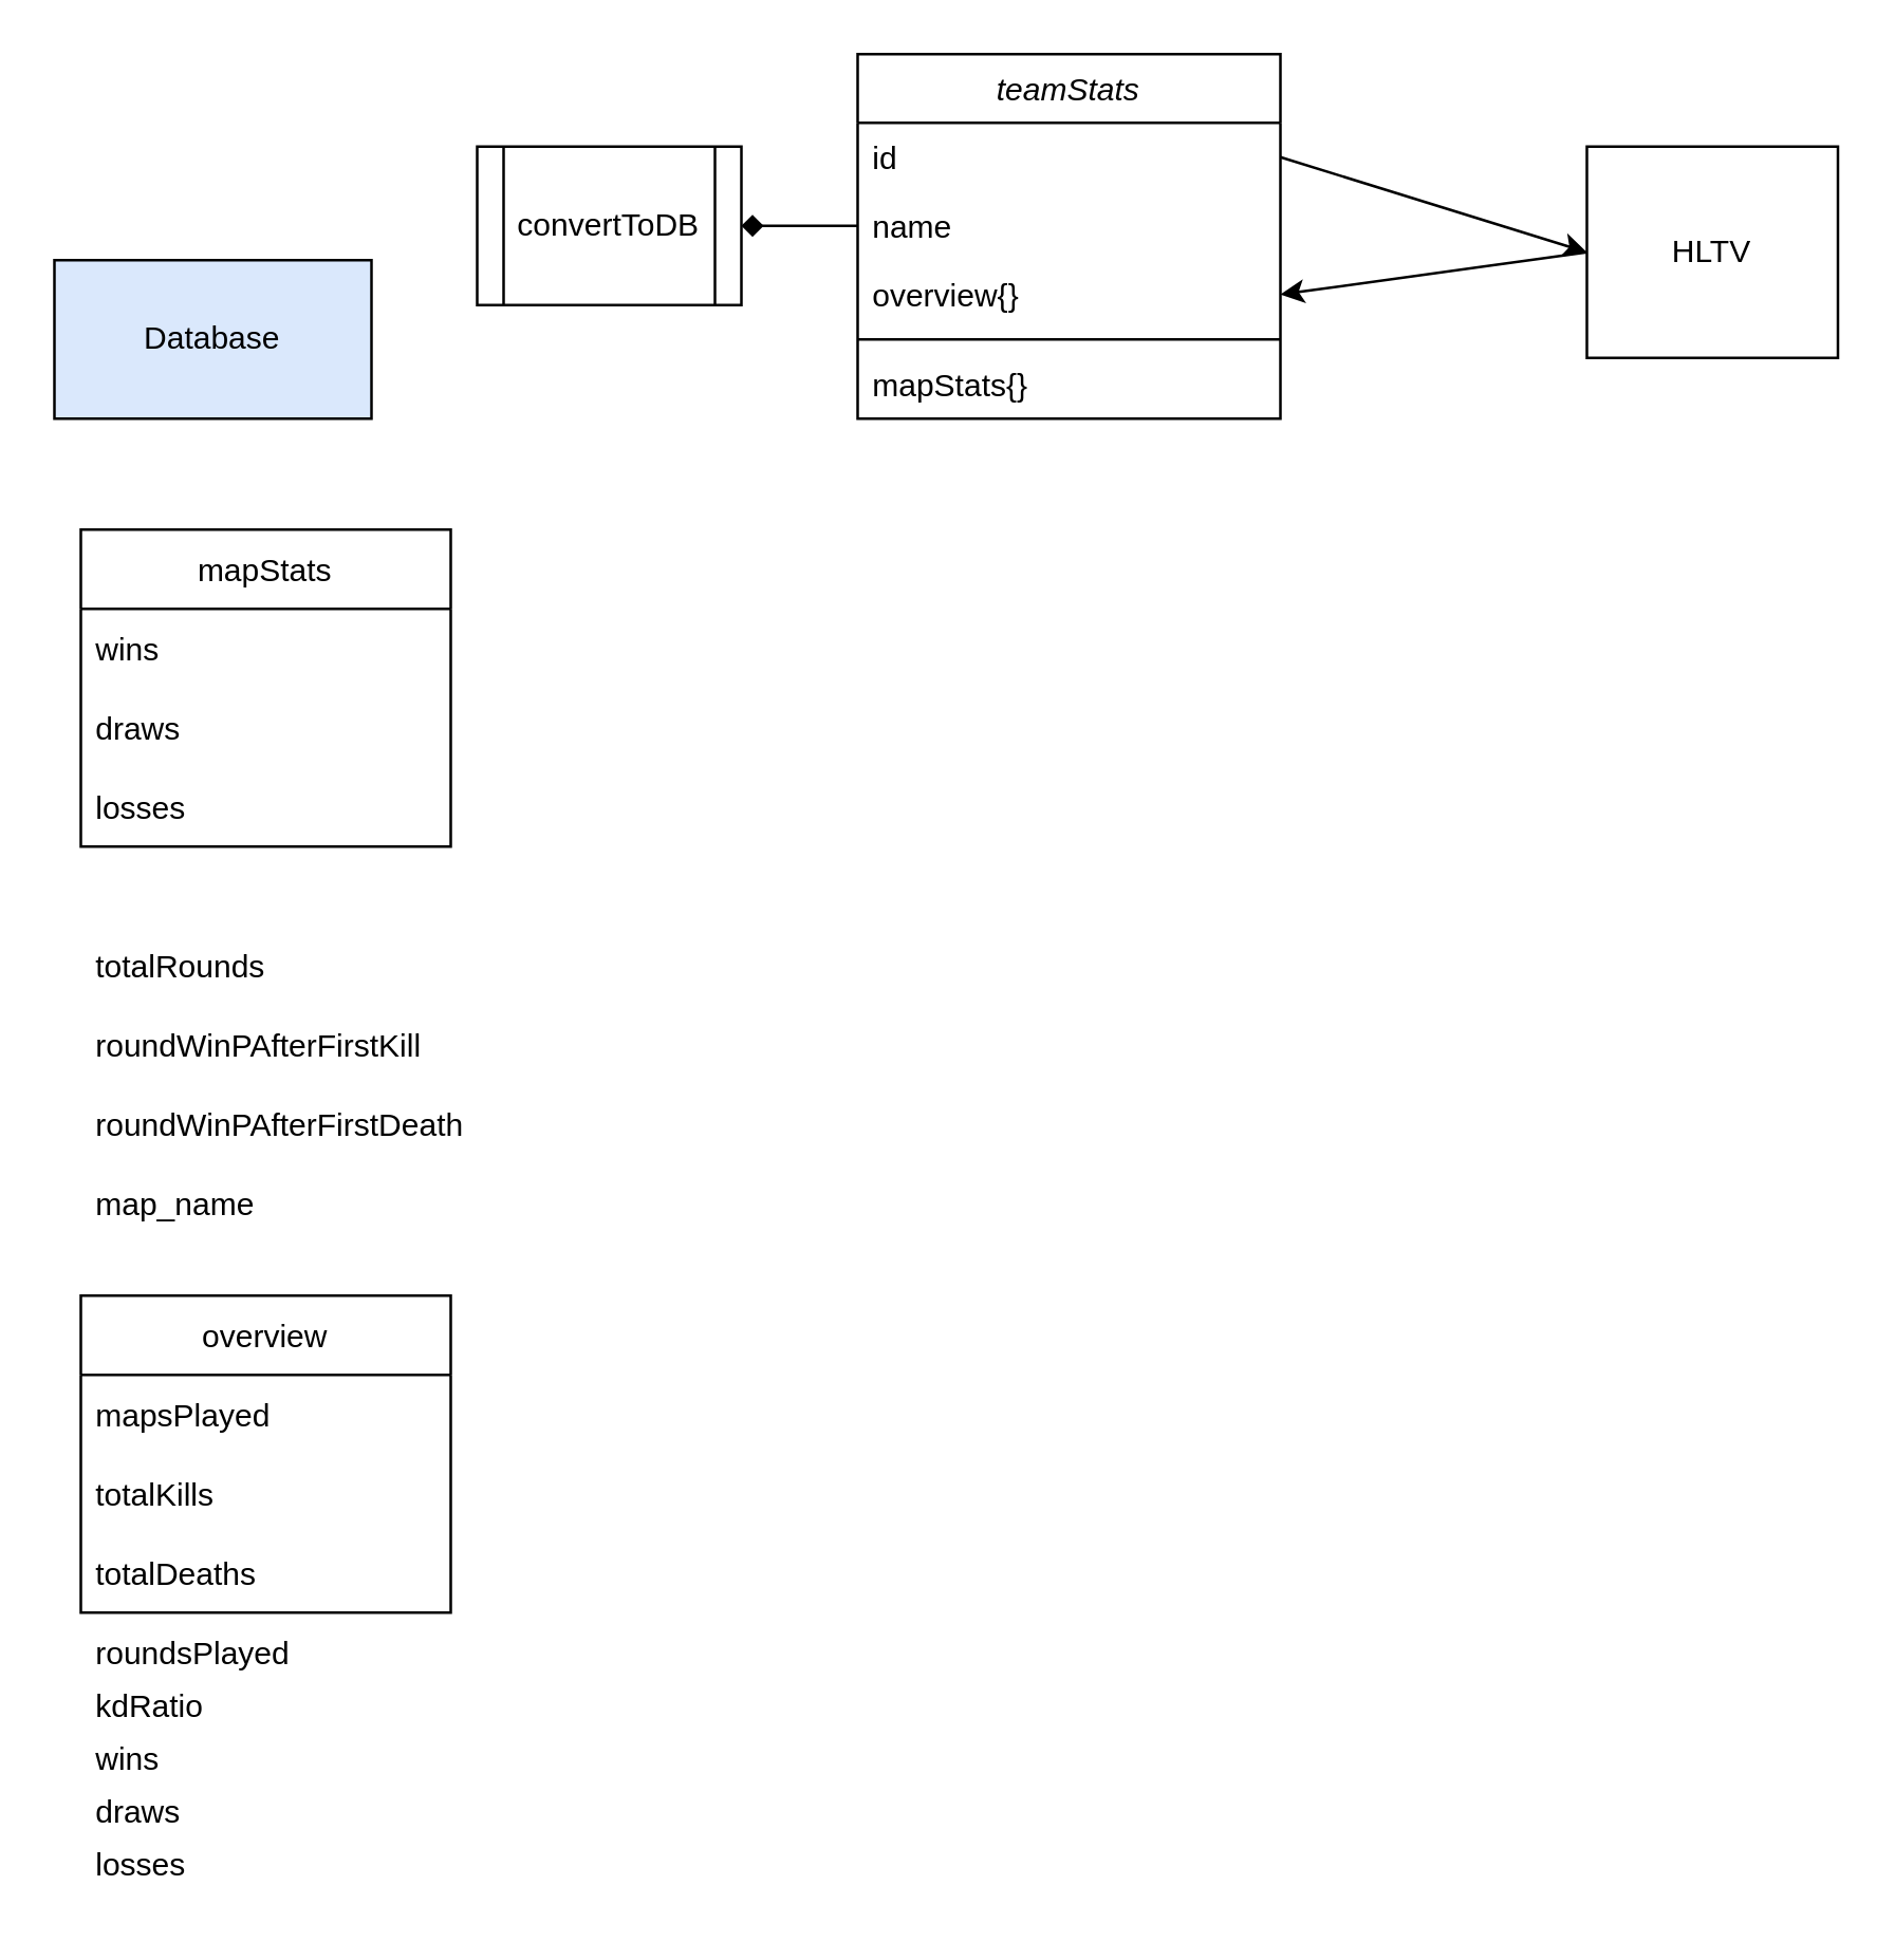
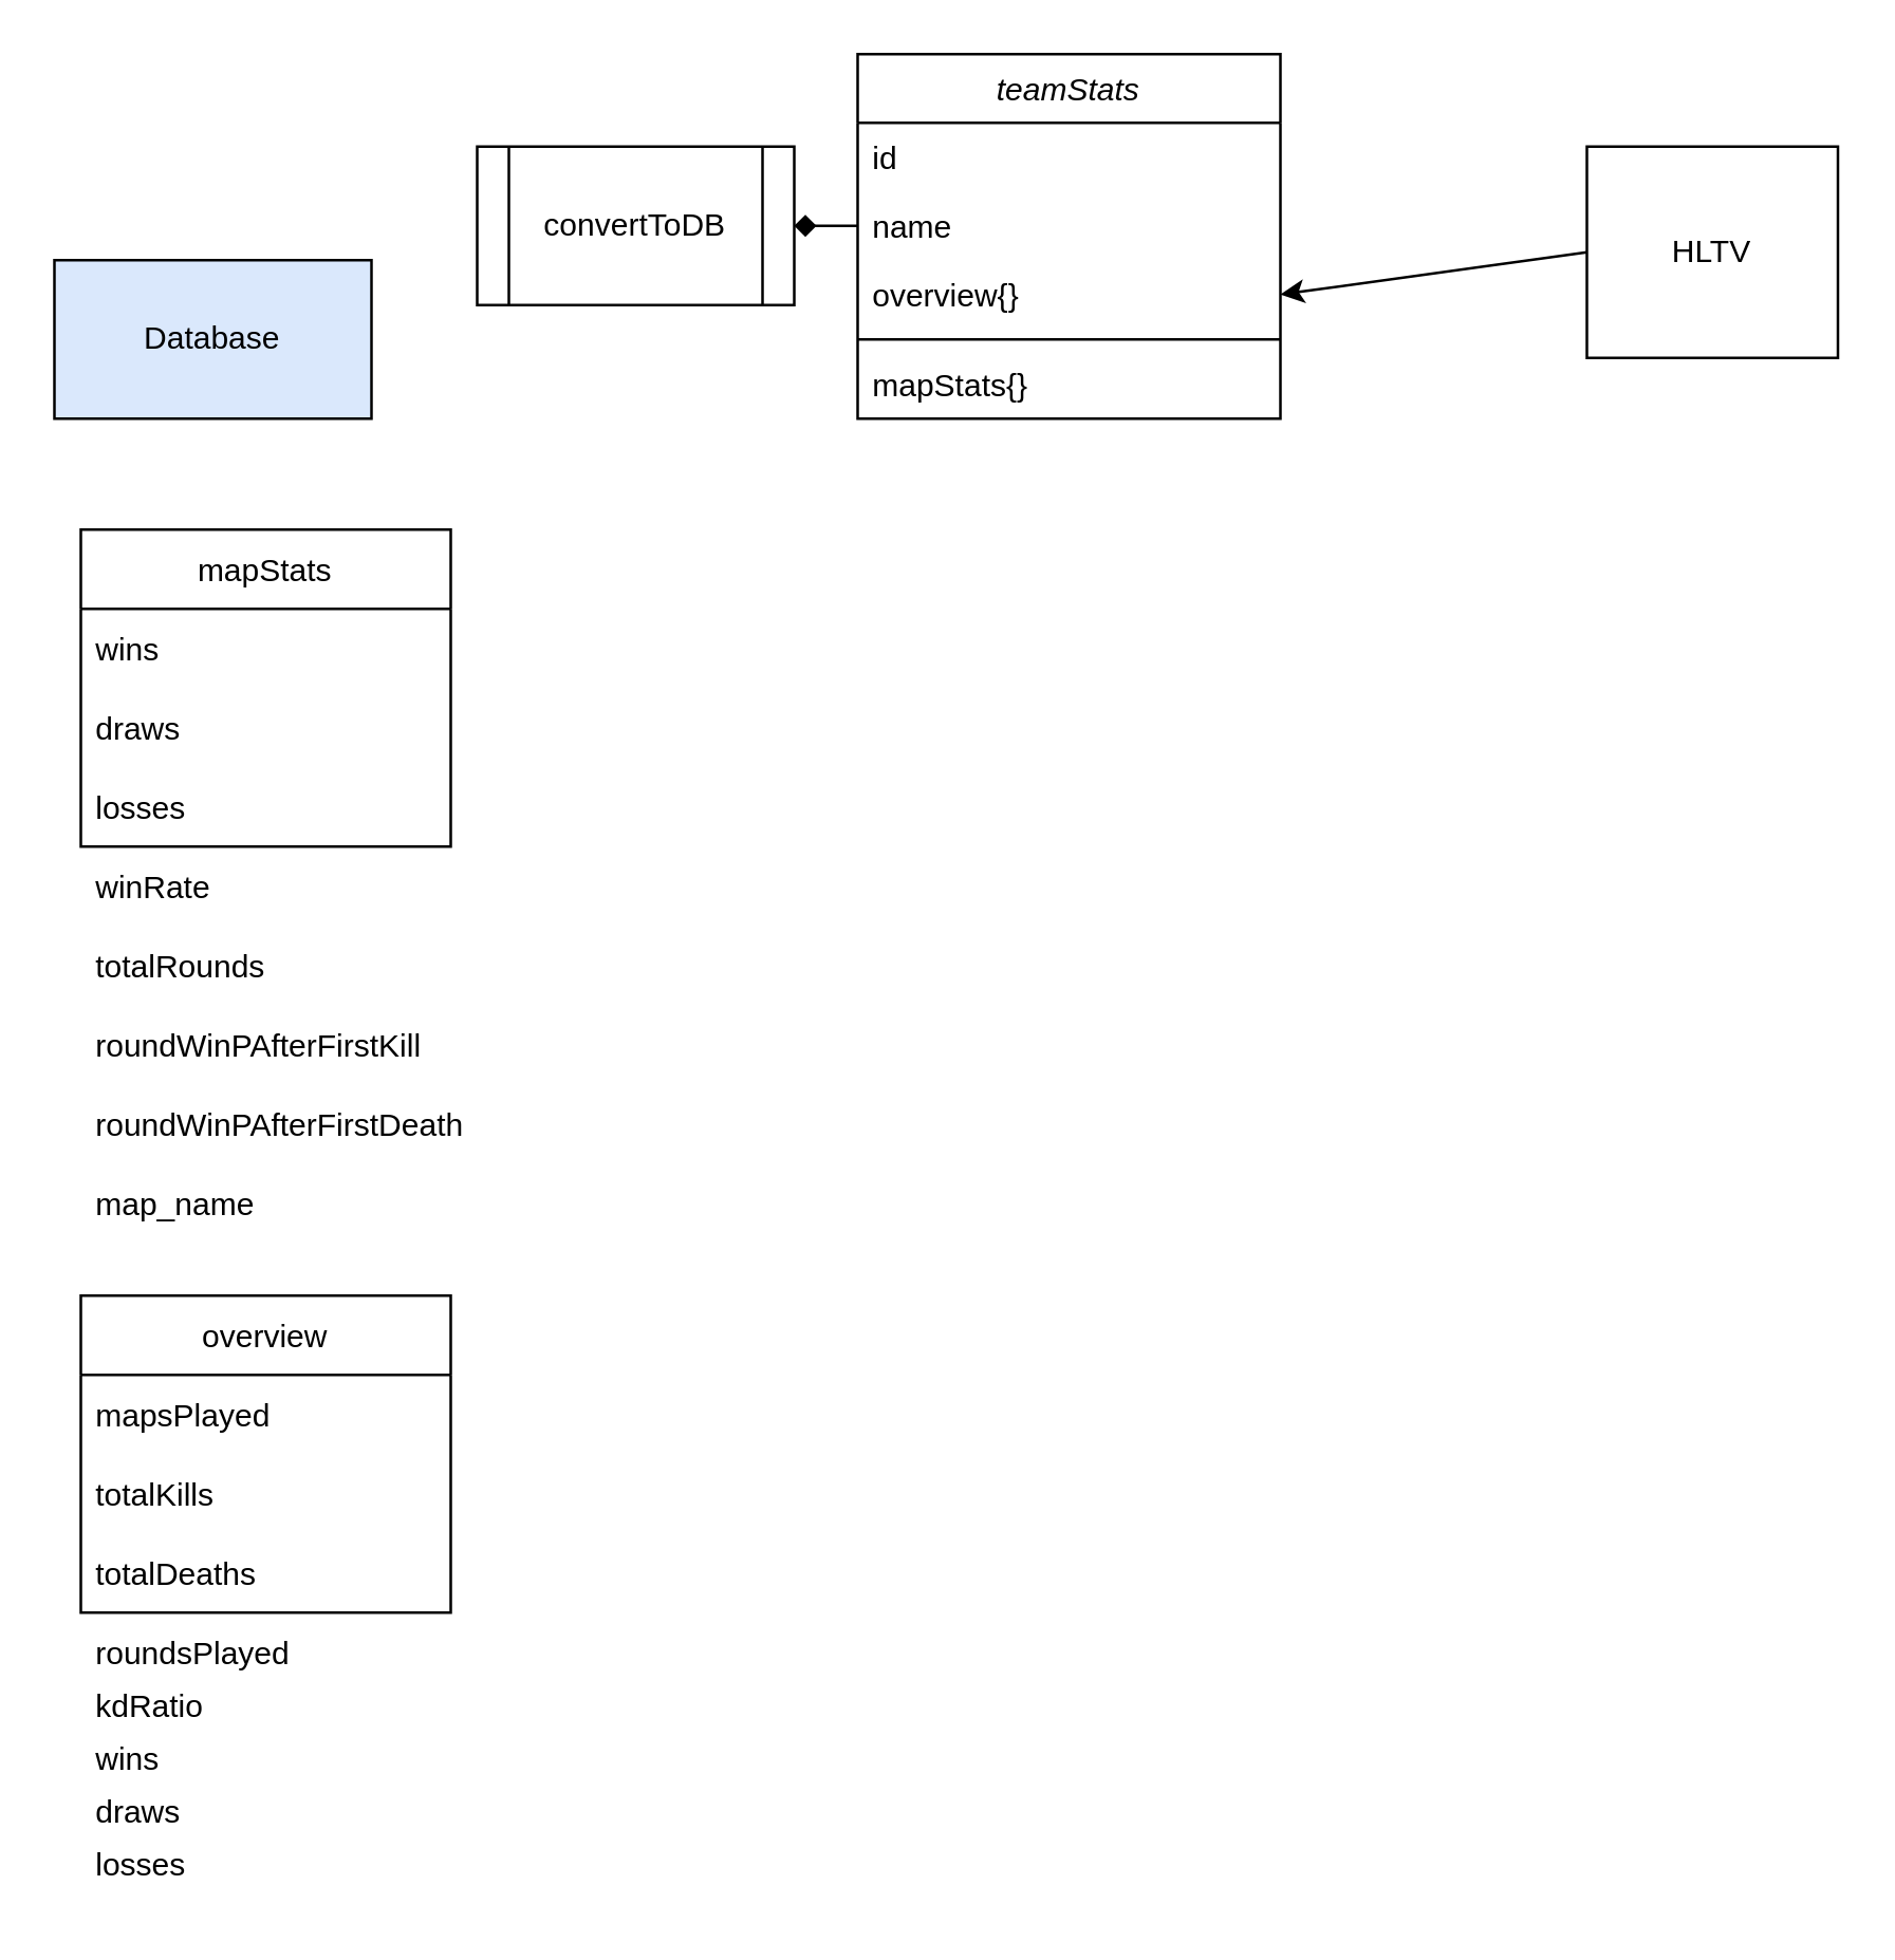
  <mxCell id="0" />
  <mxCell id="1" parent="0" />
  <mxCell id="2" value="teamStats" style="swimlane;fontStyle=2;align=center;verticalAlign=top;childLayout=stackLayout;horizontal=1;startSize=26;horizontalStack=0;resizeParent=1;resizeLast=0;collapsible=1;marginBottom=0;rounded=0;shadow=0;strokeWidth=1;" parent="1" vertex="1"><mxGeometry x="324" y="20" width="160" height="138" as="geometry"><mxRectangle x="230" y="140" width="160" height="26" as="alternateBounds" /></mxGeometry></mxCell>
  <mxCell id="3" value="id" style="text;align=left;verticalAlign=top;spacingLeft=4;spacingRight=4;overflow=hidden;rotatable=0;points=[[0,0.5],[1,0.5]];portConstraint=eastwest;" parent="2" vertex="1"><mxGeometry y="26" width="160" height="26" as="geometry" /></mxCell>
  <mxCell id="4" value="name" style="text;align=left;verticalAlign=top;spacingLeft=4;spacingRight=4;overflow=hidden;rotatable=0;points=[[0,0.5],[1,0.5]];portConstraint=eastwest;rounded=0;shadow=0;html=0;" parent="2" vertex="1"><mxGeometry y="52" width="160" height="26" as="geometry" /></mxCell>
  <mxCell id="5" value="overview{}" style="text;align=left;verticalAlign=top;spacingLeft=4;spacingRight=4;overflow=hidden;rotatable=0;points=[[0,0.5],[1,0.5]];portConstraint=eastwest;rounded=0;shadow=0;html=0;" parent="2" vertex="1"><mxGeometry y="78" width="160" height="26" as="geometry" /></mxCell>
  <mxCell id="6" value="" style="line;html=1;strokeWidth=1;align=left;verticalAlign=middle;spacingTop=-1;spacingLeft=3;spacingRight=3;rotatable=0;labelPosition=right;points=[];portConstraint=eastwest;" parent="2" vertex="1"><mxGeometry y="104" width="160" height="8" as="geometry" /></mxCell>
  <mxCell id="7" value="mapStats{}" style="text;align=left;verticalAlign=top;spacingLeft=4;spacingRight=4;overflow=hidden;rotatable=0;points=[[0,0.5],[1,0.5]];portConstraint=eastwest;" parent="2" vertex="1"><mxGeometry y="112" width="160" height="26" as="geometry" /></mxCell>
  <mxCell id="8" value="Database" style="rounded=0;whiteSpace=wrap;html=1;fillColor=#dae8fc;" parent="1" vertex="1"><mxGeometry x="20" y="98" width="120" height="60" as="geometry" /></mxCell>
- <mxCell id="9" value="convertToDB" style="shape=process;whiteSpace=wrap;html=1;backgroundOutline=1;" parent="1" vertex="1"><mxGeometry x="180" y="55" width="100" height="60" as="geometry" /></mxCell>
+ <mxCell id="9" value="convertToDB" style="shape=process;whiteSpace=wrap;html=1;backgroundOutline=1;" parent="1" vertex="1"><mxGeometry x="180" y="55" width="120" height="60" as="geometry" /></mxCell>
  <mxCell id="10" style="edgeStyle=none;rounded=0;orthogonalLoop=1;jettySize=auto;html=1;exitX=0;exitY=0.5;exitDx=0;exitDy=0;entryX=1;entryY=0.5;entryDx=0;entryDy=0;endArrow=diamond;" parent="1" source="4" target="9" edge="1"><mxGeometry relative="1" as="geometry" /></mxCell>
  <mxCell id="11" style="edgeStyle=none;rounded=0;orthogonalLoop=1;jettySize=auto;html=1;exitX=0;exitY=0.5;exitDx=0;exitDy=0;entryX=1;entryY=0.5;entryDx=0;entryDy=0;" parent="1" source="12" target="5" edge="1"><mxGeometry relative="1" as="geometry" /></mxCell>
  <mxCell id="12" value="HLTV" style="rounded=0;whiteSpace=wrap;html=1;" parent="1" vertex="1"><mxGeometry x="600" y="55" width="95" height="80" as="geometry" /></mxCell>
- <mxCell id="13" style="edgeStyle=none;rounded=0;orthogonalLoop=1;jettySize=auto;html=1;exitX=1;exitY=0.5;exitDx=0;exitDy=0;entryX=0;entryY=0.5;entryDx=0;entryDy=0;" parent="1" source="3" target="12" edge="1"><mxGeometry relative="1" as="geometry" /></mxCell>
  <mxCell id="14" value="overview" style="swimlane;fontStyle=0;childLayout=stackLayout;horizontal=1;startSize=30;horizontalStack=0;resizeParent=1;resizeParentMax=0;resizeLast=0;collapsible=1;marginBottom=0;" parent="1" vertex="1"><mxGeometry x="30" y="490" width="140" height="120" as="geometry"><mxRectangle x="414" y="310" width="80" height="30" as="alternateBounds" /></mxGeometry></mxCell>
  <mxCell id="15" value="mapsPlayed" style="text;strokeColor=none;fillColor=none;align=left;verticalAlign=middle;spacingLeft=4;spacingRight=4;overflow=hidden;points=[[0,0.5],[1,0.5]];portConstraint=eastwest;rotatable=0;" parent="14" vertex="1"><mxGeometry y="30" width="140" height="30" as="geometry" /></mxCell>
  <mxCell id="16" value="totalKills" style="text;strokeColor=none;fillColor=none;align=left;verticalAlign=middle;spacingLeft=4;spacingRight=4;overflow=hidden;points=[[0,0.5],[1,0.5]];portConstraint=eastwest;rotatable=0;" parent="14" vertex="1"><mxGeometry y="60" width="140" height="30" as="geometry" /></mxCell>
  <mxCell id="17" value="totalDeaths" style="text;strokeColor=none;fillColor=none;align=left;verticalAlign=middle;spacingLeft=4;spacingRight=4;overflow=hidden;points=[[0,0.5],[1,0.5]];portConstraint=eastwest;rotatable=0;" parent="14" vertex="1"><mxGeometry y="90" width="140" height="30" as="geometry" /></mxCell>
  <mxCell id="18" value="roundsPlayed" style="text;strokeColor=none;fillColor=none;align=left;verticalAlign=middle;spacingLeft=4;spacingRight=4;overflow=hidden;points=[[0,0.5],[1,0.5]];portConstraint=eastwest;rotatable=0;" parent="1" vertex="1"><mxGeometry x="30" y="610" width="140" height="30" as="geometry" /></mxCell>
  <mxCell id="19" value="kdRatio" style="text;strokeColor=none;fillColor=none;align=left;verticalAlign=middle;spacingLeft=4;spacingRight=4;overflow=hidden;points=[[0,0.5],[1,0.5]];portConstraint=eastwest;rotatable=0;" parent="1" vertex="1"><mxGeometry x="30" y="630" width="140" height="30" as="geometry" /></mxCell>
  <mxCell id="20" value="wins" style="text;strokeColor=none;fillColor=none;align=left;verticalAlign=middle;spacingLeft=4;spacingRight=4;overflow=hidden;points=[[0,0.5],[1,0.5]];portConstraint=eastwest;rotatable=0;" parent="1" vertex="1"><mxGeometry x="30" y="650" width="140" height="30" as="geometry" /></mxCell>
  <mxCell id="21" value="draws" style="text;strokeColor=none;fillColor=none;align=left;verticalAlign=middle;spacingLeft=4;spacingRight=4;overflow=hidden;points=[[0,0.5],[1,0.5]];portConstraint=eastwest;rotatable=0;" parent="1" vertex="1"><mxGeometry x="30" y="670" width="140" height="30" as="geometry" /></mxCell>
  <mxCell id="22" value="losses" style="text;strokeColor=none;fillColor=none;align=left;verticalAlign=middle;spacingLeft=4;spacingRight=4;overflow=hidden;points=[[0,0.5],[1,0.5]];portConstraint=eastwest;rotatable=0;" parent="1" vertex="1"><mxGeometry x="30" y="690" width="140" height="30" as="geometry" /></mxCell>
  <mxCell id="23" value="mapStats" style="swimlane;fontStyle=0;childLayout=stackLayout;horizontal=1;startSize=30;horizontalStack=0;resizeParent=1;resizeParentMax=0;resizeLast=0;collapsible=1;marginBottom=0;" parent="1" vertex="1"><mxGeometry x="30" y="200" width="140" height="120" as="geometry"><mxRectangle x="414" y="310" width="80" height="30" as="alternateBounds" /></mxGeometry></mxCell>
  <mxCell id="24" value="wins" style="text;strokeColor=none;fillColor=none;align=left;verticalAlign=middle;spacingLeft=4;spacingRight=4;overflow=hidden;points=[[0,0.5],[1,0.5]];portConstraint=eastwest;rotatable=0;" parent="23" vertex="1"><mxGeometry y="30" width="140" height="30" as="geometry" /></mxCell>
  <mxCell id="25" value="draws" style="text;strokeColor=none;fillColor=none;align=left;verticalAlign=middle;spacingLeft=4;spacingRight=4;overflow=hidden;points=[[0,0.5],[1,0.5]];portConstraint=eastwest;rotatable=0;" parent="23" vertex="1"><mxGeometry y="60" width="140" height="30" as="geometry" /></mxCell>
  <mxCell id="26" value="losses" style="text;strokeColor=none;fillColor=none;align=left;verticalAlign=middle;spacingLeft=4;spacingRight=4;overflow=hidden;points=[[0,0.5],[1,0.5]];portConstraint=eastwest;rotatable=0;" parent="23" vertex="1"><mxGeometry y="90" width="140" height="30" as="geometry" /></mxCell>
+ <mxCell id="27" value="winRate" style="text;strokeColor=none;fillColor=none;align=left;verticalAlign=middle;spacingLeft=4;spacingRight=4;overflow=hidden;points=[[0,0.5],[1,0.5]];portConstraint=eastwest;rotatable=0;" parent="1" vertex="1"><mxGeometry x="30" y="320" width="140" height="30" as="geometry" /></mxCell>
  <mxCell id="28" value="totalRounds" style="text;strokeColor=none;fillColor=none;align=left;verticalAlign=middle;spacingLeft=4;spacingRight=4;overflow=hidden;points=[[0,0.5],[1,0.5]];portConstraint=eastwest;rotatable=0;" parent="1" vertex="1"><mxGeometry x="30" y="350" width="140" height="30" as="geometry" /></mxCell>
  <mxCell id="29" value="roundWinPAfterFirstKill" style="text;strokeColor=none;fillColor=none;align=left;verticalAlign=middle;spacingLeft=4;spacingRight=4;overflow=hidden;points=[[0,0.5],[1,0.5]];portConstraint=eastwest;rotatable=0;" parent="1" vertex="1"><mxGeometry x="30" y="380" width="140" height="30" as="geometry" /></mxCell>
  <mxCell id="30" value="roundWinPAfterFirstDeath" style="text;strokeColor=none;fillColor=none;align=left;verticalAlign=middle;spacingLeft=4;spacingRight=4;overflow=hidden;points=[[0,0.5],[1,0.5]];portConstraint=eastwest;rotatable=0;" parent="1" vertex="1"><mxGeometry x="30" y="410" width="150" height="30" as="geometry" /></mxCell>
  <mxCell id="31" value="map_name" style="text;strokeColor=none;fillColor=none;align=left;verticalAlign=middle;spacingLeft=4;spacingRight=4;overflow=hidden;points=[[0,0.5],[1,0.5]];portConstraint=eastwest;rotatable=0;" parent="1" vertex="1"><mxGeometry x="30" y="440" width="150" height="30" as="geometry" /></mxCell>
